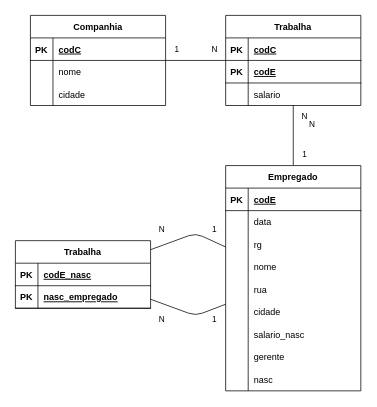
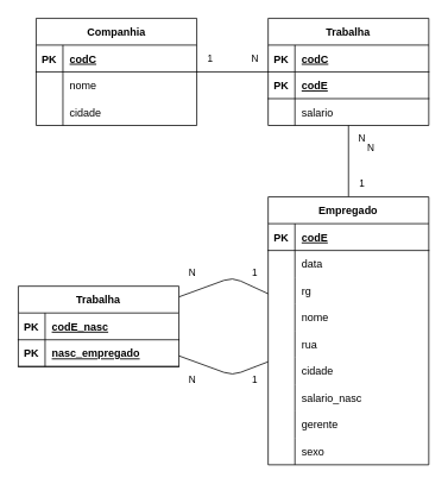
  <mxCell id="0" />
  <mxCell id="1" parent="0" />
  <mxCell id="2" value="Companhia" style="shape=table;startSize=30;container=1;collapsible=1;childLayout=tableLayout;fixedRows=1;rowLines=0;fontStyle=1;align=center;resizeLast=1;" parent="1" vertex="1"><mxGeometry x="40" y="20" width="180" height="120" as="geometry" /></mxCell>
  <mxCell id="3" value="" style="shape=tableRow;horizontal=0;startSize=0;swimlaneHead=0;swimlaneBody=0;fillColor=none;collapsible=0;dropTarget=0;points=[[0,0.5],[1,0.5]];portConstraint=eastwest;top=0;left=0;right=0;bottom=1;" parent="2" vertex="1"><mxGeometry y="30" width="180" height="30" as="geometry" /></mxCell>
  <mxCell id="4" value="PK" style="shape=partialRectangle;connectable=0;fillColor=none;top=0;left=0;bottom=0;right=0;fontStyle=1;overflow=hidden;" parent="3" vertex="1"><mxGeometry width="30" height="30" as="geometry"><mxRectangle width="30" height="30" as="alternateBounds" /></mxGeometry></mxCell>
  <mxCell id="5" value="codC" style="shape=partialRectangle;connectable=0;fillColor=none;top=0;left=0;bottom=0;right=0;align=left;spacingLeft=6;fontStyle=5;overflow=hidden;" parent="3" vertex="1"><mxGeometry x="30" width="150" height="30" as="geometry"><mxRectangle width="150" height="30" as="alternateBounds" /></mxGeometry></mxCell>
  <mxCell id="6" value="" style="shape=tableRow;horizontal=0;startSize=0;swimlaneHead=0;swimlaneBody=0;fillColor=none;collapsible=0;dropTarget=0;points=[[0,0.5],[1,0.5]];portConstraint=eastwest;top=0;left=0;right=0;bottom=0;" parent="2" vertex="1"><mxGeometry y="60" width="180" height="30" as="geometry" /></mxCell>
  <mxCell id="7" value="" style="shape=partialRectangle;connectable=0;fillColor=none;top=0;left=0;bottom=0;right=0;editable=1;overflow=hidden;" parent="6" vertex="1"><mxGeometry width="30" height="30" as="geometry"><mxRectangle width="30" height="30" as="alternateBounds" /></mxGeometry></mxCell>
  <mxCell id="8" value="nome" style="shape=partialRectangle;connectable=0;fillColor=none;top=0;left=0;bottom=0;right=0;align=left;spacingLeft=6;overflow=hidden;" parent="6" vertex="1"><mxGeometry x="30" width="150" height="30" as="geometry"><mxRectangle width="150" height="30" as="alternateBounds" /></mxGeometry></mxCell>
  <mxCell id="9" value="" style="shape=tableRow;horizontal=0;startSize=0;swimlaneHead=0;swimlaneBody=0;fillColor=none;collapsible=0;dropTarget=0;points=[[0,0.5],[1,0.5]];portConstraint=eastwest;top=0;left=0;right=0;bottom=0;" parent="2" vertex="1"><mxGeometry y="90" width="180" height="30" as="geometry" /></mxCell>
  <mxCell id="10" value="" style="shape=partialRectangle;connectable=0;fillColor=none;top=0;left=0;bottom=0;right=0;editable=1;overflow=hidden;" parent="9" vertex="1"><mxGeometry width="30" height="30" as="geometry"><mxRectangle width="30" height="30" as="alternateBounds" /></mxGeometry></mxCell>
  <mxCell id="11" value="cidade" style="shape=partialRectangle;connectable=0;fillColor=none;top=0;left=0;bottom=0;right=0;align=left;spacingLeft=6;overflow=hidden;" parent="9" vertex="1"><mxGeometry x="30" width="150" height="30" as="geometry"><mxRectangle width="150" height="30" as="alternateBounds" /></mxGeometry></mxCell>
  <mxCell id="12" style="edgeStyle=none;shape=connector;rounded=1;html=1;labelBackgroundColor=default;strokeColor=default;fontFamily=Helvetica;fontSize=11;fontColor=default;endArrow=none;endFill=0;" parent="1" source="14" target="24" edge="1"><mxGeometry relative="1" as="geometry" /></mxCell>
  <mxCell id="13" style="edgeStyle=none;shape=connector;rounded=1;html=1;labelBackgroundColor=default;strokeColor=default;fontFamily=Helvetica;fontSize=11;fontColor=default;endArrow=none;endFill=0;" parent="1" source="14" target="2" edge="1"><mxGeometry relative="1" as="geometry" /></mxCell>
  <mxCell id="14" value="Trabalha" style="shape=table;startSize=30;container=1;collapsible=1;childLayout=tableLayout;fixedRows=1;rowLines=0;fontStyle=1;align=center;resizeLast=1;" parent="1" vertex="1"><mxGeometry x="300" y="20" width="180" height="120" as="geometry" /></mxCell>
  <mxCell id="15" value="" style="shape=tableRow;horizontal=0;startSize=0;swimlaneHead=0;swimlaneBody=0;fillColor=none;collapsible=0;dropTarget=0;points=[[0,0.5],[1,0.5]];portConstraint=eastwest;top=0;left=0;right=0;bottom=1;" parent="14" vertex="1"><mxGeometry y="30" width="180" height="30" as="geometry" /></mxCell>
  <mxCell id="16" value="PK" style="shape=partialRectangle;connectable=0;fillColor=none;top=0;left=0;bottom=0;right=0;fontStyle=1;overflow=hidden;" parent="15" vertex="1"><mxGeometry width="30" height="30" as="geometry"><mxRectangle width="30" height="30" as="alternateBounds" /></mxGeometry></mxCell>
  <mxCell id="17" value="codC" style="shape=partialRectangle;connectable=0;fillColor=none;top=0;left=0;bottom=0;right=0;align=left;spacingLeft=6;fontStyle=5;overflow=hidden;" parent="15" vertex="1"><mxGeometry x="30" width="150" height="30" as="geometry"><mxRectangle width="150" height="30" as="alternateBounds" /></mxGeometry></mxCell>
  <mxCell id="18" value="" style="shape=tableRow;horizontal=0;startSize=0;swimlaneHead=0;swimlaneBody=0;fillColor=none;collapsible=0;dropTarget=0;points=[[0,0.5],[1,0.5]];portConstraint=eastwest;top=0;left=0;right=0;bottom=1;" parent="14" vertex="1"><mxGeometry y="60" width="180" height="30" as="geometry" /></mxCell>
  <mxCell id="19" value="PK" style="shape=partialRectangle;connectable=0;fillColor=none;top=0;left=0;bottom=0;right=0;fontStyle=1;overflow=hidden;" parent="18" vertex="1"><mxGeometry width="30" height="30" as="geometry"><mxRectangle width="30" height="30" as="alternateBounds" /></mxGeometry></mxCell>
  <mxCell id="20" value="codE" style="shape=partialRectangle;connectable=0;fillColor=none;top=0;left=0;bottom=0;right=0;align=left;spacingLeft=6;fontStyle=5;overflow=hidden;" parent="18" vertex="1"><mxGeometry x="30" width="150" height="30" as="geometry"><mxRectangle width="150" height="30" as="alternateBounds" /></mxGeometry></mxCell>
  <mxCell id="21" value="" style="shape=tableRow;horizontal=0;startSize=0;swimlaneHead=0;swimlaneBody=0;fillColor=none;collapsible=0;dropTarget=0;points=[[0,0.5],[1,0.5]];portConstraint=eastwest;top=0;left=0;right=0;bottom=0;" parent="14" vertex="1"><mxGeometry y="90" width="180" height="30" as="geometry" /></mxCell>
  <mxCell id="22" value="" style="shape=partialRectangle;connectable=0;fillColor=none;top=0;left=0;bottom=0;right=0;editable=1;overflow=hidden;" parent="21" vertex="1"><mxGeometry width="30" height="30" as="geometry"><mxRectangle width="30" height="30" as="alternateBounds" /></mxGeometry></mxCell>
  <mxCell id="23" value="salario" style="shape=partialRectangle;connectable=0;fillColor=none;top=0;left=0;bottom=0;right=0;align=left;spacingLeft=6;overflow=hidden;" parent="21" vertex="1"><mxGeometry x="30" width="150" height="30" as="geometry"><mxRectangle width="150" height="30" as="alternateBounds" /></mxGeometry></mxCell>
  <mxCell id="24" value="Empregado" style="shape=table;startSize=30;container=1;collapsible=1;childLayout=tableLayout;fixedRows=1;rowLines=0;fontStyle=1;align=center;resizeLast=1;" parent="1" vertex="1"><mxGeometry x="300" y="220" width="180" height="300" as="geometry" /></mxCell>
  <mxCell id="25" value="" style="shape=tableRow;horizontal=0;startSize=0;swimlaneHead=0;swimlaneBody=0;fillColor=none;collapsible=0;dropTarget=0;points=[[0,0.5],[1,0.5]];portConstraint=eastwest;top=0;left=0;right=0;bottom=1;" parent="24" vertex="1"><mxGeometry y="30" width="180" height="30" as="geometry" /></mxCell>
  <mxCell id="26" value="PK" style="shape=partialRectangle;connectable=0;fillColor=none;top=0;left=0;bottom=0;right=0;fontStyle=1;overflow=hidden;" parent="25" vertex="1"><mxGeometry width="30" height="30" as="geometry"><mxRectangle width="30" height="30" as="alternateBounds" /></mxGeometry></mxCell>
  <mxCell id="27" value="codE" style="shape=partialRectangle;connectable=0;fillColor=none;top=0;left=0;bottom=0;right=0;align=left;spacingLeft=6;fontStyle=5;overflow=hidden;" parent="25" vertex="1"><mxGeometry x="30" width="150" height="30" as="geometry"><mxRectangle width="150" height="30" as="alternateBounds" /></mxGeometry></mxCell>
  <mxCell id="28" value="" style="shape=tableRow;horizontal=0;startSize=0;swimlaneHead=0;swimlaneBody=0;fillColor=none;collapsible=0;dropTarget=0;points=[[0,0.5],[1,0.5]];portConstraint=eastwest;top=0;left=0;right=0;bottom=0;" parent="24" vertex="1"><mxGeometry y="60" width="180" height="30" as="geometry" /></mxCell>
  <mxCell id="29" value="" style="shape=partialRectangle;connectable=0;fillColor=none;top=0;left=0;bottom=0;right=0;editable=1;overflow=hidden;" parent="28" vertex="1"><mxGeometry width="30" height="30" as="geometry"><mxRectangle width="30" height="30" as="alternateBounds" /></mxGeometry></mxCell>
  <mxCell id="30" value="data" style="shape=partialRectangle;connectable=0;fillColor=none;top=0;left=0;bottom=0;right=0;align=left;spacingLeft=6;overflow=hidden;" parent="28" vertex="1"><mxGeometry x="30" width="150" height="30" as="geometry"><mxRectangle width="150" height="30" as="alternateBounds" /></mxGeometry></mxCell>
  <mxCell id="31" value="" style="shape=tableRow;horizontal=0;startSize=0;swimlaneHead=0;swimlaneBody=0;fillColor=none;collapsible=0;dropTarget=0;points=[[0,0.5],[1,0.5]];portConstraint=eastwest;top=0;left=0;right=0;bottom=0;" parent="24" vertex="1"><mxGeometry y="90" width="180" height="30" as="geometry" /></mxCell>
  <mxCell id="32" value="" style="shape=partialRectangle;connectable=0;fillColor=none;top=0;left=0;bottom=0;right=0;editable=1;overflow=hidden;" parent="31" vertex="1"><mxGeometry width="30" height="30" as="geometry"><mxRectangle width="30" height="30" as="alternateBounds" /></mxGeometry></mxCell>
  <mxCell id="33" value="rg" style="shape=partialRectangle;connectable=0;fillColor=none;top=0;left=0;bottom=0;right=0;align=left;spacingLeft=6;overflow=hidden;" parent="31" vertex="1"><mxGeometry x="30" width="150" height="30" as="geometry"><mxRectangle width="150" height="30" as="alternateBounds" /></mxGeometry></mxCell>
  <mxCell id="34" value="" style="shape=tableRow;horizontal=0;startSize=0;swimlaneHead=0;swimlaneBody=0;fillColor=none;collapsible=0;dropTarget=0;points=[[0,0.5],[1,0.5]];portConstraint=eastwest;top=0;left=0;right=0;bottom=0;" parent="24" vertex="1"><mxGeometry y="120" width="180" height="30" as="geometry" /></mxCell>
  <mxCell id="35" value="" style="shape=partialRectangle;connectable=0;fillColor=none;top=0;left=0;bottom=0;right=0;editable=1;overflow=hidden;" parent="34" vertex="1"><mxGeometry width="30" height="30" as="geometry"><mxRectangle width="30" height="30" as="alternateBounds" /></mxGeometry></mxCell>
  <mxCell id="36" value="nome" style="shape=partialRectangle;connectable=0;fillColor=none;top=0;left=0;bottom=0;right=0;align=left;spacingLeft=6;overflow=hidden;" parent="34" vertex="1"><mxGeometry x="30" width="150" height="30" as="geometry"><mxRectangle width="150" height="30" as="alternateBounds" /></mxGeometry></mxCell>
  <mxCell id="37" value="" style="shape=tableRow;horizontal=0;startSize=0;swimlaneHead=0;swimlaneBody=0;fillColor=none;collapsible=0;dropTarget=0;points=[[0,0.5],[1,0.5]];portConstraint=eastwest;top=0;left=0;right=0;bottom=0;" parent="24" vertex="1"><mxGeometry y="150" width="180" height="30" as="geometry" /></mxCell>
  <mxCell id="38" value="" style="shape=partialRectangle;connectable=0;fillColor=none;top=0;left=0;bottom=0;right=0;editable=1;overflow=hidden;" parent="37" vertex="1"><mxGeometry width="30" height="30" as="geometry"><mxRectangle width="30" height="30" as="alternateBounds" /></mxGeometry></mxCell>
  <mxCell id="39" value="rua" style="shape=partialRectangle;connectable=0;fillColor=none;top=0;left=0;bottom=0;right=0;align=left;spacingLeft=6;overflow=hidden;" parent="37" vertex="1"><mxGeometry x="30" width="150" height="30" as="geometry"><mxRectangle width="150" height="30" as="alternateBounds" /></mxGeometry></mxCell>
  <mxCell id="40" value="" style="shape=tableRow;horizontal=0;startSize=0;swimlaneHead=0;swimlaneBody=0;fillColor=none;collapsible=0;dropTarget=0;points=[[0,0.5],[1,0.5]];portConstraint=eastwest;top=0;left=0;right=0;bottom=0;" parent="24" vertex="1"><mxGeometry y="180" width="180" height="30" as="geometry" /></mxCell>
  <mxCell id="41" value="" style="shape=partialRectangle;connectable=0;fillColor=none;top=0;left=0;bottom=0;right=0;editable=1;overflow=hidden;" parent="40" vertex="1"><mxGeometry width="30" height="30" as="geometry"><mxRectangle width="30" height="30" as="alternateBounds" /></mxGeometry></mxCell>
  <mxCell id="42" value="cidade" style="shape=partialRectangle;connectable=0;fillColor=none;top=0;left=0;bottom=0;right=0;align=left;spacingLeft=6;overflow=hidden;" parent="40" vertex="1"><mxGeometry x="30" width="150" height="30" as="geometry"><mxRectangle width="150" height="30" as="alternateBounds" /></mxGeometry></mxCell>
  <mxCell id="43" value="" style="shape=tableRow;horizontal=0;startSize=0;swimlaneHead=0;swimlaneBody=0;fillColor=none;collapsible=0;dropTarget=0;points=[[0,0.5],[1,0.5]];portConstraint=eastwest;top=0;left=0;right=0;bottom=0;" parent="24" vertex="1"><mxGeometry y="210" width="180" height="30" as="geometry" /></mxCell>
  <mxCell id="44" value="" style="shape=partialRectangle;connectable=0;fillColor=none;top=0;left=0;bottom=0;right=0;editable=1;overflow=hidden;" parent="43" vertex="1"><mxGeometry width="30" height="30" as="geometry"><mxRectangle width="30" height="30" as="alternateBounds" /></mxGeometry></mxCell>
  <mxCell id="45" value="salario_nasc" style="shape=partialRectangle;connectable=0;fillColor=none;top=0;left=0;bottom=0;right=0;align=left;spacingLeft=6;overflow=hidden;" parent="43" vertex="1"><mxGeometry x="30" width="150" height="30" as="geometry"><mxRectangle width="150" height="30" as="alternateBounds" /></mxGeometry></mxCell>
  <mxCell id="46" value="" style="shape=tableRow;horizontal=0;startSize=0;swimlaneHead=0;swimlaneBody=0;fillColor=none;collapsible=0;dropTarget=0;points=[[0,0.5],[1,0.5]];portConstraint=eastwest;top=0;left=0;right=0;bottom=0;" parent="24" vertex="1"><mxGeometry y="240" width="180" height="30" as="geometry" /></mxCell>
  <mxCell id="47" value="" style="shape=partialRectangle;connectable=0;fillColor=none;top=0;left=0;bottom=0;right=0;editable=1;overflow=hidden;" parent="46" vertex="1"><mxGeometry width="30" height="30" as="geometry"><mxRectangle width="30" height="30" as="alternateBounds" /></mxGeometry></mxCell>
  <mxCell id="48" value="gerente" style="shape=partialRectangle;connectable=0;fillColor=none;top=0;left=0;bottom=0;right=0;align=left;spacingLeft=6;overflow=hidden;" parent="46" vertex="1"><mxGeometry x="30" width="150" height="30" as="geometry"><mxRectangle width="150" height="30" as="alternateBounds" /></mxGeometry></mxCell>
  <mxCell id="49" value="" style="shape=tableRow;horizontal=0;startSize=0;swimlaneHead=0;swimlaneBody=0;fillColor=none;collapsible=0;dropTarget=0;points=[[0,0.5],[1,0.5]];portConstraint=eastwest;top=0;left=0;right=0;bottom=0;" parent="24" vertex="1"><mxGeometry y="270" width="180" height="30" as="geometry" /></mxCell>
  <mxCell id="50" value="" style="shape=partialRectangle;connectable=0;fillColor=none;top=0;left=0;bottom=0;right=0;editable=1;overflow=hidden;" parent="49" vertex="1"><mxGeometry width="30" height="30" as="geometry"><mxRectangle width="30" height="30" as="alternateBounds" /></mxGeometry></mxCell>
- <mxCell id="51" value="nasc" style="shape=partialRectangle;connectable=0;fillColor=none;top=0;left=0;bottom=0;right=0;align=left;spacingLeft=6;overflow=hidden;" parent="49" vertex="1"><mxGeometry x="30" width="150" height="30" as="geometry"><mxRectangle width="150" height="30" as="alternateBounds" /></mxGeometry></mxCell>
+ <mxCell id="51" value="sexo" style="shape=partialRectangle;connectable=0;fillColor=none;top=0;left=0;bottom=0;right=0;align=left;spacingLeft=6;overflow=hidden;" parent="49" vertex="1"><mxGeometry x="30" width="150" height="30" as="geometry"><mxRectangle width="150" height="30" as="alternateBounds" /></mxGeometry></mxCell>
  <mxCell id="52" style="edgeStyle=none;html=1;endArrow=none;endFill=0;" parent="1" source="54" target="24" edge="1"><mxGeometry relative="1" as="geometry"><Array as="points"><mxPoint x="260" y="420" /></Array></mxGeometry></mxCell>
  <mxCell id="53" style="edgeStyle=none;shape=connector;rounded=1;html=1;labelBackgroundColor=default;strokeColor=default;fontFamily=Helvetica;fontSize=11;fontColor=default;endArrow=none;endFill=0;" parent="1" source="54" target="24" edge="1"><mxGeometry relative="1" as="geometry"><Array as="points"><mxPoint x="260" y="310" /></Array></mxGeometry></mxCell>
  <mxCell id="54" value="Trabalha" style="shape=table;startSize=30;container=1;collapsible=1;childLayout=tableLayout;fixedRows=1;rowLines=0;fontStyle=1;align=center;resizeLast=1;" parent="1" vertex="1"><mxGeometry x="20" y="320" width="180" height="90" as="geometry" /></mxCell>
  <mxCell id="55" value="" style="shape=tableRow;horizontal=0;startSize=0;swimlaneHead=0;swimlaneBody=0;fillColor=none;collapsible=0;dropTarget=0;points=[[0,0.5],[1,0.5]];portConstraint=eastwest;top=0;left=0;right=0;bottom=1;" parent="54" vertex="1"><mxGeometry y="30" width="180" height="30" as="geometry" /></mxCell>
  <mxCell id="56" value="PK" style="shape=partialRectangle;connectable=0;fillColor=none;top=0;left=0;bottom=0;right=0;fontStyle=1;overflow=hidden;" parent="55" vertex="1"><mxGeometry width="30" height="30" as="geometry"><mxRectangle width="30" height="30" as="alternateBounds" /></mxGeometry></mxCell>
  <mxCell id="57" value="codE_nasc" style="shape=partialRectangle;connectable=0;fillColor=none;top=0;left=0;bottom=0;right=0;align=left;spacingLeft=6;fontStyle=5;overflow=hidden;" parent="55" vertex="1"><mxGeometry x="30" width="150" height="30" as="geometry"><mxRectangle width="150" height="30" as="alternateBounds" /></mxGeometry></mxCell>
  <mxCell id="58" value="" style="shape=tableRow;horizontal=0;startSize=0;swimlaneHead=0;swimlaneBody=0;fillColor=none;collapsible=0;dropTarget=0;points=[[0,0.5],[1,0.5]];portConstraint=eastwest;top=0;left=0;right=0;bottom=1;" parent="54" vertex="1"><mxGeometry y="60" width="180" height="30" as="geometry" /></mxCell>
  <mxCell id="59" value="PK" style="shape=partialRectangle;connectable=0;fillColor=none;top=0;left=0;bottom=0;right=0;fontStyle=1;overflow=hidden;" parent="58" vertex="1"><mxGeometry width="30" height="30" as="geometry"><mxRectangle width="30" height="30" as="alternateBounds" /></mxGeometry></mxCell>
  <mxCell id="60" value="nasc_empregado" style="shape=partialRectangle;connectable=0;fillColor=none;top=0;left=0;bottom=0;right=0;align=left;spacingLeft=6;fontStyle=5;overflow=hidden;" parent="58" vertex="1"><mxGeometry x="30" width="150" height="30" as="geometry"><mxRectangle width="150" height="30" as="alternateBounds" /></mxGeometry></mxCell>
  <mxCell id="61" value="1" style="text;html=1;align=center;verticalAlign=middle;resizable=0;points=[];autosize=1;strokeColor=none;fillColor=none;fontSize=11;fontFamily=Helvetica;fontColor=default;" parent="1" vertex="1"><mxGeometry x="270" y="290" width="30" height="30" as="geometry" /></mxCell>
  <mxCell id="62" value="1" style="text;html=1;align=center;verticalAlign=middle;resizable=0;points=[];autosize=1;strokeColor=none;fillColor=none;fontSize=11;fontFamily=Helvetica;fontColor=default;" parent="1" vertex="1"><mxGeometry x="270" y="410" width="30" height="30" as="geometry" /></mxCell>
  <mxCell id="63" value="N" style="text;html=1;align=center;verticalAlign=middle;resizable=0;points=[];autosize=1;strokeColor=none;fillColor=none;fontSize=11;fontFamily=Helvetica;fontColor=default;" parent="1" vertex="1"><mxGeometry x="200" y="290" width="30" height="30" as="geometry" /></mxCell>
  <mxCell id="64" value="N" style="text;html=1;align=center;verticalAlign=middle;resizable=0;points=[];autosize=1;strokeColor=none;fillColor=none;fontSize=11;fontFamily=Helvetica;fontColor=default;" parent="1" vertex="1"><mxGeometry x="200" y="410" width="30" height="30" as="geometry" /></mxCell>
  <mxCell id="65" value="1" style="text;html=1;align=center;verticalAlign=middle;resizable=0;points=[];autosize=1;strokeColor=none;fillColor=none;fontSize=11;fontFamily=Helvetica;fontColor=default;" parent="1" vertex="1"><mxGeometry x="390" y="190" width="30" height="30" as="geometry" /></mxCell>
  <mxCell id="66" value="N" style="text;html=1;align=center;verticalAlign=middle;resizable=0;points=[];autosize=1;strokeColor=none;fillColor=none;fontSize=11;fontFamily=Helvetica;fontColor=default;" parent="1" vertex="1"><mxGeometry x="390" y="140" width="30" height="30" as="geometry" /></mxCell>
  <mxCell id="67" value="N" style="text;html=1;align=center;verticalAlign=middle;resizable=0;points=[];autosize=1;strokeColor=none;fillColor=none;fontSize=11;fontFamily=Helvetica;fontColor=default;" parent="1" vertex="1"><mxGeometry x="400" y="150" width="30" height="30" as="geometry" /></mxCell>
  <mxCell id="68" value="N" style="text;html=1;align=center;verticalAlign=middle;resizable=0;points=[];autosize=1;strokeColor=none;fillColor=none;fontSize=11;fontFamily=Helvetica;fontColor=default;" parent="1" vertex="1"><mxGeometry x="270" y="50" width="30" height="30" as="geometry" /></mxCell>
  <mxCell id="69" value="1" style="text;html=1;align=center;verticalAlign=middle;resizable=0;points=[];autosize=1;strokeColor=none;fillColor=none;fontSize=11;fontFamily=Helvetica;fontColor=default;" parent="1" vertex="1"><mxGeometry x="220" y="50" width="30" height="30" as="geometry" /></mxCell>
